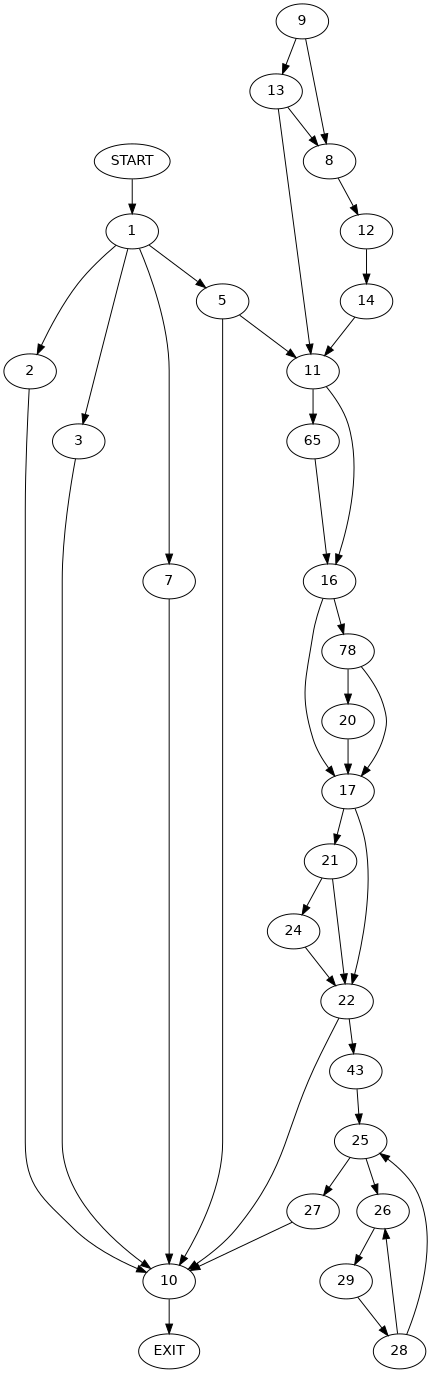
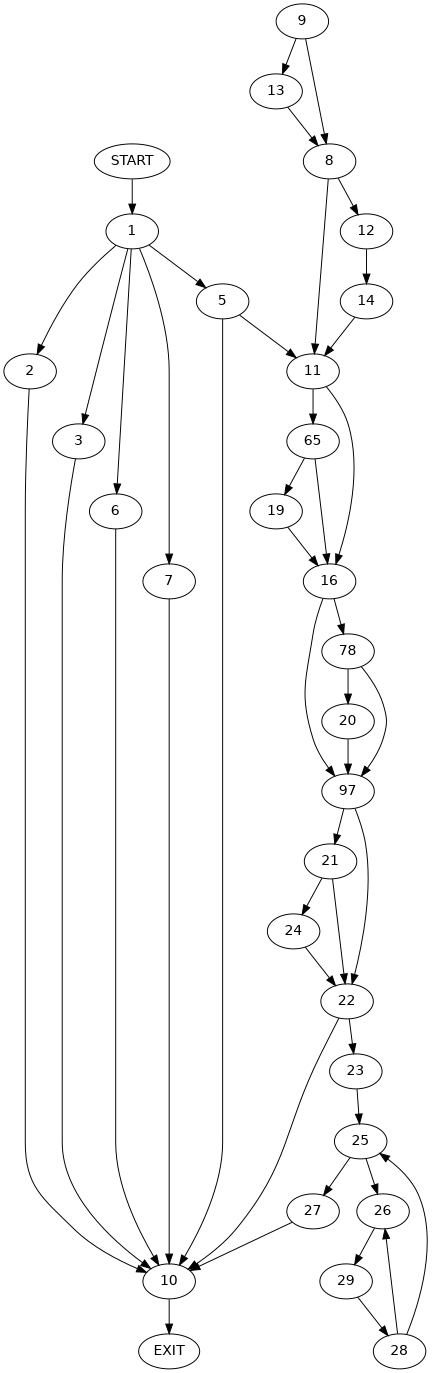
  digraph {
    fontname="DejaVu Sans"
    node [fontname="DejaVu Sans"]
    edge [fontname="DejaVu Sans"]
    n1 [label=START]
    1
    2
    3
    5
+   6
    7
    n8 [label=EXIT]
    10
    11
    8
    12
    9
    13
    n15 [label=65]
    16
    14
-   17
+   19
+   17 [label=97]
    n20 [label=78]
    21
    22
    20
    24
-   23 [label=43]
+   23
    25
    26
    27
    29
    28
    n1 -> 1
    1 -> 2
    1 -> 3
    1 -> 5
+   1 -> 6
    1 -> 7
    2 -> 10
    3 -> 10
    5 -> 10
    5 -> 11
+   6 -> 10
    7 -> 10
    10 -> n8
    11 -> n15
    11 -> 16
-   13 -> 11
+   8 -> 11
    8 -> 12
    12 -> 14
    9 -> 8
    9 -> 13
    13 -> 8
    n15 -> 16
+   n15 -> 19
    16 -> 17
    16 -> n20
    14 -> 11
+   19 -> 16
    17 -> 21
    17 -> 22
    n20 -> 17
    n20 -> 20
    21 -> 22
    21 -> 24
    22 -> 10
    22 -> 23
    20 -> 17
    24 -> 22
    23 -> 25
    25 -> 26
    25 -> 27
    26 -> 29
    27 -> 10
    29 -> 28
    28 -> 25
    28 -> 26
  }
